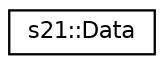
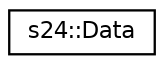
  digraph {
    rankdir=LR
-   n1 [color=black fillcolor=white fontname=Helvetica fontsize=10 height=0.2 label="s21::Data" shape=record style=filled width=0.4]
+   n1 [color=black fillcolor=white fontname=Helvetica fontsize=10 height=0.2 label="s24::Data" shape=record style=filled width=0.4]
  }
